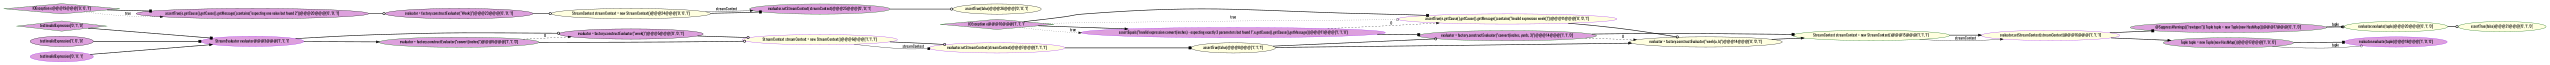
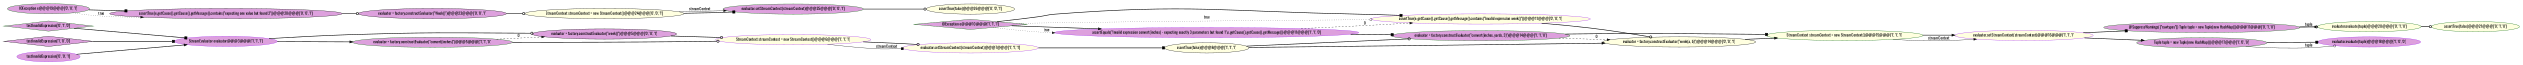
  digraph {
    fontname=Oswald
    rankdir=LR
    node [color=darkgreen fillcolor=plum fontname=Oswald shape=ellipse style=filled]
    edge [arrowhead=normal fontname=Oswald style=bold]
    n1 [color=purple label="assertEquals(\"Invalid expression convert(inches) - expecting exactly 3 parameters but found 1\",e.getCause().getCause().getMessage())@@@11@@@['1', '1', '0']"]
    n2 [label="evaluator = factory.constructEvaluator(\"convert(inches, yards, 3)\")@@@14@@@['1', '1', '0']"]
    n3 [color=purple fillcolor=lightyellow label="assertTrue(e.getCause().getCause().getMessage().contains(\"Invalid expression week()\"))@@@11@@@['0', '0', '1']"]
    n4 [color=black fillcolor=lightyellow label="evaluator = factory.constructEvaluator(\"week(a, b)\")@@@14@@@['0', '0', '1']"]
    n5 [fillcolor=lightyellow label="StreamContext streamContext = new StreamContext()@@@15@@@['1', '1', '1']"]
-   n6 [label="IOException e@@@19@@@['0', '0', '1']" shape=diamond]
+   n6 [label="IOException e@@@19@@@['0', '0', '1']"]
    n7 [color=black label="assertTrue(e.getCause().getCause().getMessage().contains(\"expecting one value but found 2\"))@@@20@@@['0', '0', '1']"]
    n8 [color=black label="evaluator = factory.constructEvaluator(\"Week()\")@@@23@@@['0', '0', '1']"]
    n9 [color=purple fillcolor=lightyellow label="evaluator.setStreamContext(streamContext)@@@16@@@['1', '1', '1']"]
    n10 [label="IOException e@@@10@@@['1', '1', '1']" shape=diamond]
    n11 [color=black label="evaluator = factory.constructEvaluator(\"week()\")@@@5@@@['0', '0', '1']"]
    n12 [color=purple fillcolor=lightyellow label="StreamContext streamContext = new StreamContext()@@@6@@@['1', '1', '1']"]
    n13 [color=purple fillcolor=lightyellow label="evaluator.setStreamContext(streamContext)@@@7@@@['1', '1', '1']"]
    n14 [label="testInvalidExpression['0', '1', '0']" shape=diamond]
    n15 [color=purple label="StreamEvaluator evaluator@@@3@@@['1', '1', '1']"]
    n16 [label="evaluator = factory.constructEvaluator(\"convert(inches)\")@@@5@@@['1', '1', '0']"]
    n17 [label="@SuppressWarnings({\"rawtypes\"}) Tuple tuple = new Tuple(new HashMap())@@@17@@@['0', '1', '0']"]
    n18 [label="Tuple tuple = new Tuple(new HashMap())@@@17@@@['1', '0', '0']"]
    n19 [fillcolor=lightyellow label="evaluator.evaluate(tuple)@@@20@@@['0', '1', '0']"]
    n20 [color=purple label="evaluator.evaluate(tuple)@@@18@@@['1', '0', '0']"]
    n21 [fillcolor=lightyellow label="assertTrue(false)@@@21@@@['0', '1', '0']"]
    n22 [color=black fillcolor=lightyellow label="assertTrue(false)@@@8@@@['1', '1', '1']"]
    n23 [color=black fillcolor=lightyellow label="StreamContext streamContext = new StreamContext()@@@24@@@['0', '0', '1']"]
    n24 [label="evaluator.setStreamContext(streamContext)@@@25@@@['0', '0', '1']"]
    n25 [color=black fillcolor=lightyellow label="assertTrue(false)@@@26@@@['0', '0', '1']"]
-   n26 [color=black label="testInvalidExpression['1', '0', '0']"]
+   n26 [color=black label="testInvalidExpression['1', '0', '0']" shape=diamond]
    n27 [color=purple label="testInvalidExpression['0', '0', '1']"]
    n1 -> n2 [arrowhead=box]
    n1 -> n3 [label=0 style=dashed]
    n2 -> n4 [label=0 style=dashed]
    n2 -> n5 [arrowhead=box]
    n3 -> n4 [arrowhead=odot]
    n4 -> n5
    n5 -> n9
    n5 -> n9 [label=streamContext style=solid]
    n6 -> n7 [arrowhead=box]
    n6 -> n7 [label=true style=dotted]
    n7 -> n8 [arrowhead=odot]
    n8 -> n23 [arrowhead=odot]
    n9 -> n17 [arrowhead=box]
    n9 -> n18
    n10 -> n1
    n10 -> n1 [label=true style=dotted]
    n10 -> n3 [arrowhead=odot label=true style=dotted]
    n10 -> n3 [arrowhead=box]
    n11 -> n12 [arrowhead=odot]
    n12 -> n13 [arrowhead=odot]
    n12 -> n13 [arrowhead=box label=streamContext style=solid]
    n13 -> n22 [arrowhead=box]
    n14 -> n15 [arrowhead=box]
    n15 -> n11 [arrowhead=odot]
    n15 -> n16
    n16 -> n11 [label=0 style=dashed]
    n16 -> n12 [arrowhead=odot]
    n17 -> n19 [label=tuple style=solid]
    n17 -> n19 [arrowhead=odot]
    n18 -> n20 [arrowhead=box]
    n18 -> n20 [arrowhead=odot label=tuple style=solid]
    n19 -> n21 [arrowhead=odot]
    n22 -> n2 [arrowhead=odot]
    n22 -> n4
    n23 -> n24 [label=streamContext style=solid]
    n23 -> n24 [arrowhead=box]
    n24 -> n25 [arrowhead=odot]
    n26 -> n15 [arrowhead=box]
    n27 -> n15
  }
